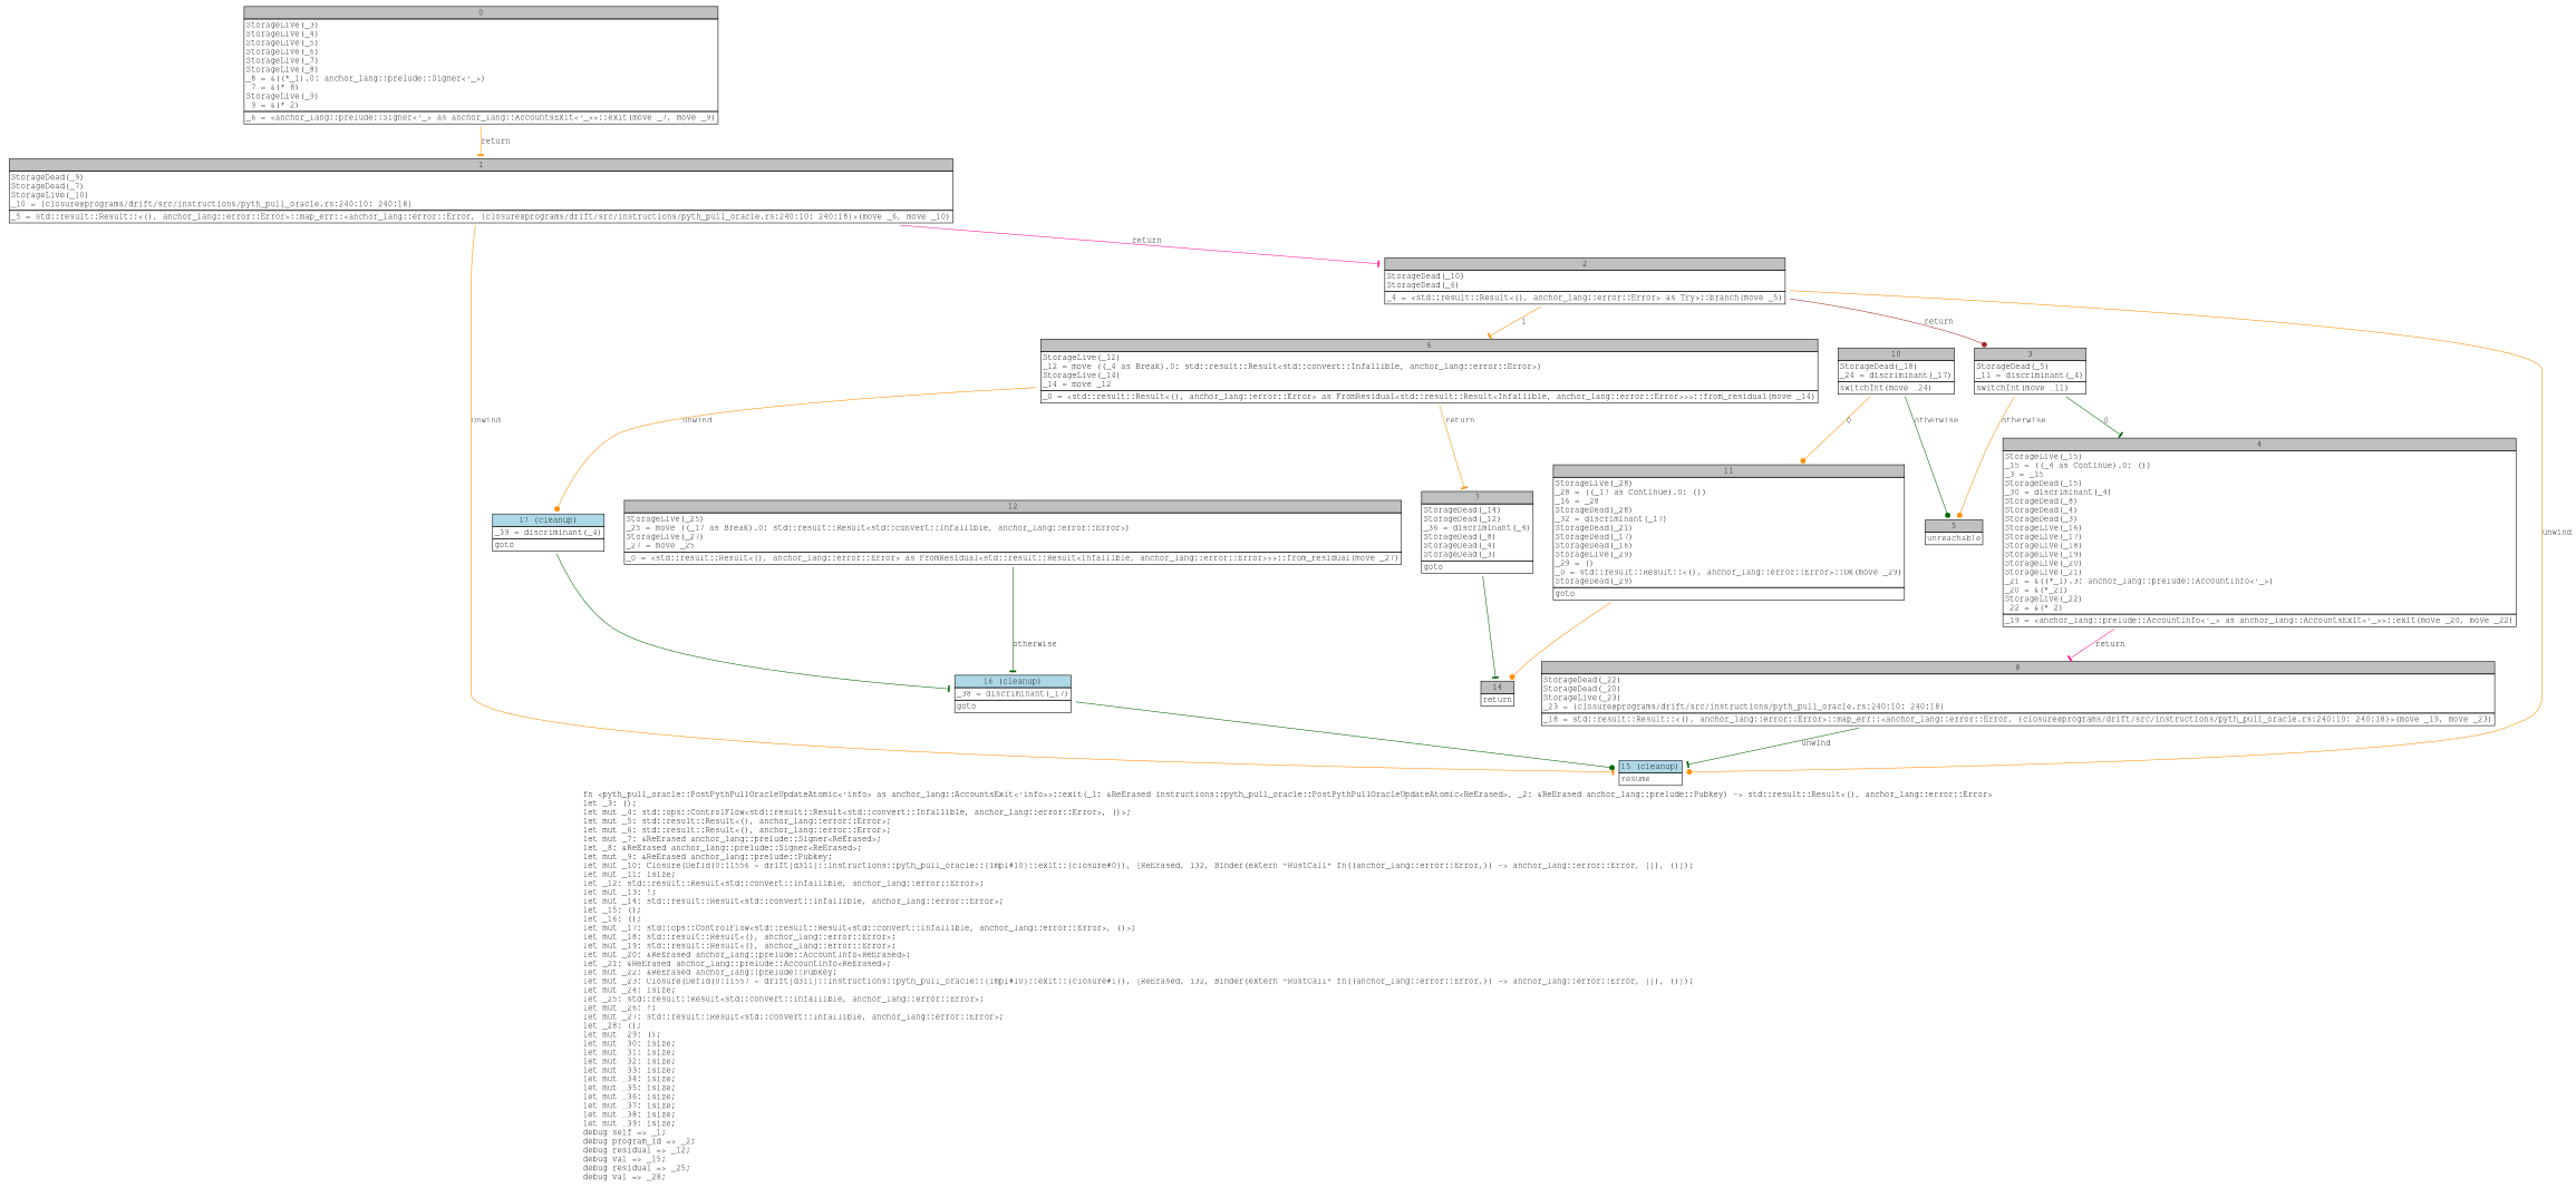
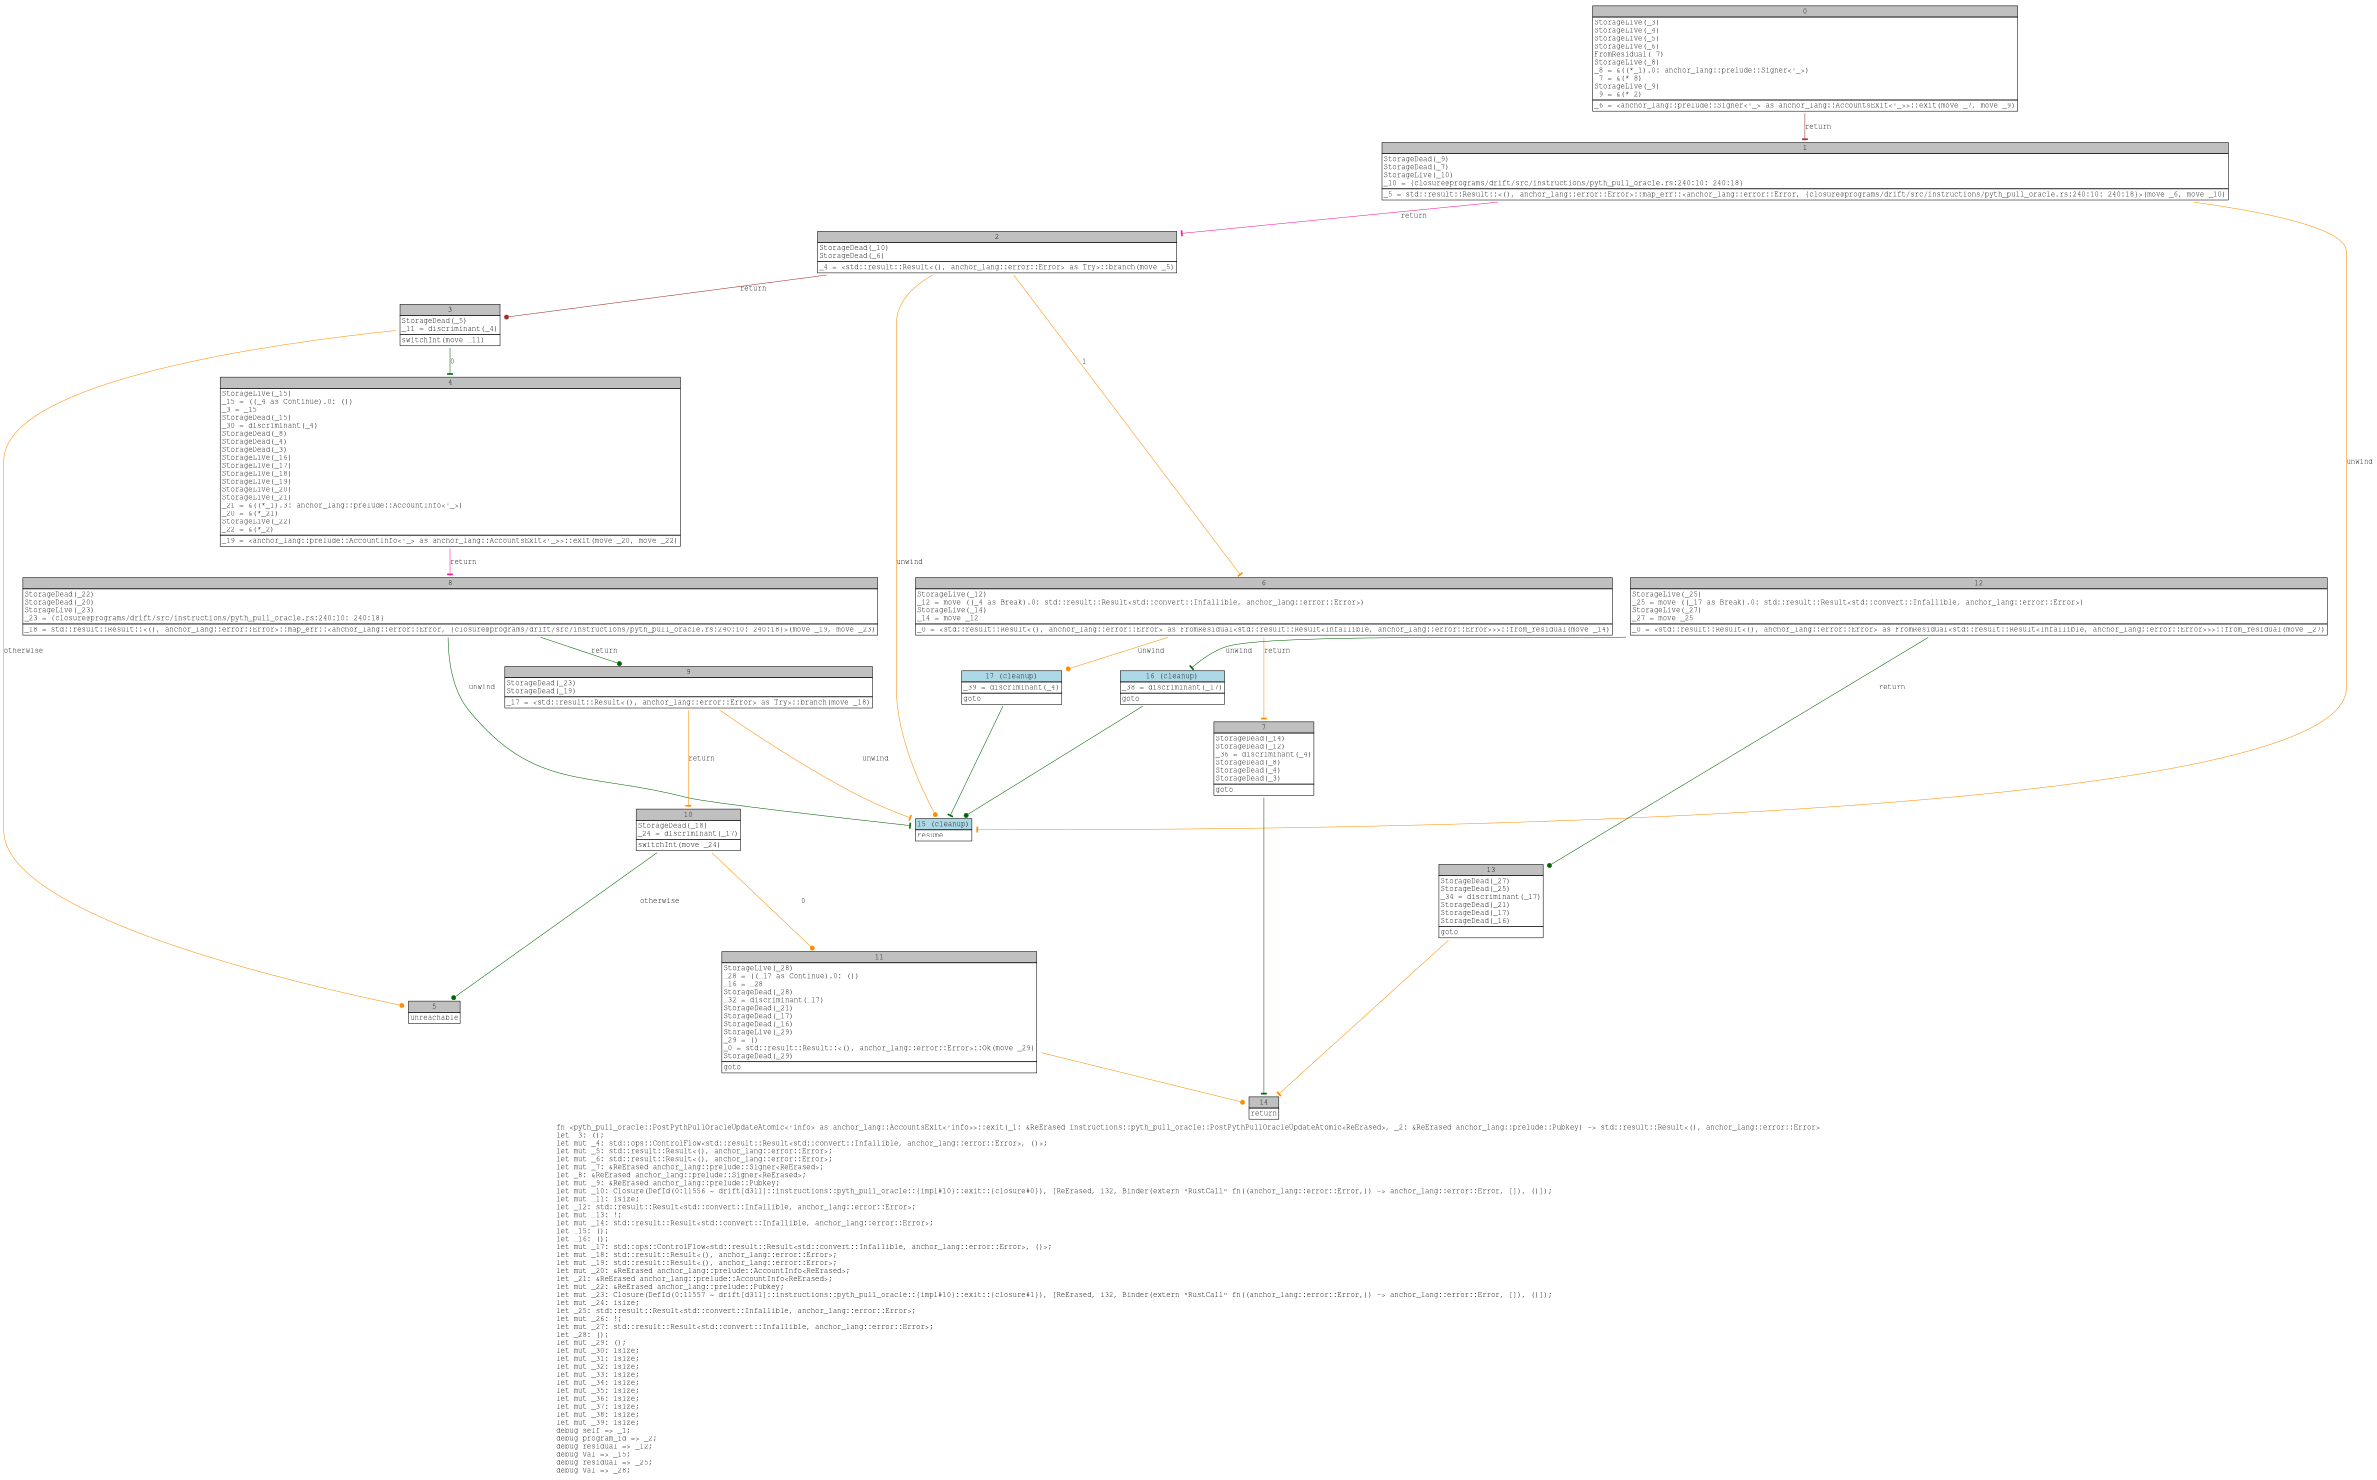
  digraph {
    fontname="Courier, monospace"
    label=<fn &lt;pyth_pull_oracle::PostPythPullOracleUpdateAtomic&lt;'info&gt; as anchor_lang::AccountsExit&lt;'info&gt;&gt;::exit(_1: &amp;ReErased instructions::pyth_pull_oracle::PostPythPullOracleUpdateAtomic&lt;ReErased&gt;, _2: &amp;ReErased anchor_lang::prelude::Pubkey) -&gt; std::result::Result&lt;(), anchor_lang::error::Error&gt;<br align="left"/>let _3: ();<br align="left"/>let mut _4: std::ops::ControlFlow&lt;std::result::Result&lt;std::convert::Infallible, anchor_lang::error::Error&gt;, ()&gt;;<br align="left"/>let mut _5: std::result::Result&lt;(), anchor_lang::error::Error&gt;;<br align="left"/>let mut _6: std::result::Result&lt;(), anchor_lang::error::Error&gt;;<br align="left"/>let mut _7: &amp;ReErased anchor_lang::prelude::Signer&lt;ReErased&gt;;<br align="left"/>let _8: &amp;ReErased anchor_lang::prelude::Signer&lt;ReErased&gt;;<br align="left"/>let mut _9: &amp;ReErased anchor_lang::prelude::Pubkey;<br align="left"/>let mut _10: Closure(DefId(0:11556 ~ drift[d311]::instructions::pyth_pull_oracle::{impl#10}::exit::{closure#0}), [ReErased, i32, Binder(extern &quot;RustCall&quot; fn((anchor_lang::error::Error,)) -&gt; anchor_lang::error::Error, []), ()]);<br align="left"/>let mut _11: isize;<br align="left"/>let _12: std::result::Result&lt;std::convert::Infallible, anchor_lang::error::Error&gt;;<br align="left"/>let mut _13: !;<br align="left"/>let mut _14: std::result::Result&lt;std::convert::Infallible, anchor_lang::error::Error&gt;;<br align="left"/>let _15: ();<br align="left"/>let _16: ();<br align="left"/>let mut _17: std::ops::ControlFlow&lt;std::result::Result&lt;std::convert::Infallible, anchor_lang::error::Error&gt;, ()&gt;;<br align="left"/>let mut _18: std::result::Result&lt;(), anchor_lang::error::Error&gt;;<br align="left"/>let mut _19: std::result::Result&lt;(), anchor_lang::error::Error&gt;;<br align="left"/>let mut _20: &amp;ReErased anchor_lang::prelude::AccountInfo&lt;ReErased&gt;;<br align="left"/>let _21: &amp;ReErased anchor_lang::prelude::AccountInfo&lt;ReErased&gt;;<br align="left"/>let mut _22: &amp;ReErased anchor_lang::prelude::Pubkey;<br align="left"/>let mut _23: Closure(DefId(0:11557 ~ drift[d311]::instructions::pyth_pull_oracle::{impl#10}::exit::{closure#1}), [ReErased, i32, Binder(extern &quot;RustCall&quot; fn((anchor_lang::error::Error,)) -&gt; anchor_lang::error::Error, []), ()]);<br align="left"/>let mut _24: isize;<br align="left"/>let _25: std::result::Result&lt;std::convert::Infallible, anchor_lang::error::Error&gt;;<br align="left"/>let mut _26: !;<br align="left"/>let mut _27: std::result::Result&lt;std::convert::Infallible, anchor_lang::error::Error&gt;;<br align="left"/>let _28: ();<br align="left"/>let mut _29: ();<br align="left"/>let mut _30: isize;<br align="left"/>let mut _31: isize;<br align="left"/>let mut _32: isize;<br align="left"/>let mut _33: isize;<br align="left"/>let mut _34: isize;<br align="left"/>let mut _35: isize;<br align="left"/>let mut _36: isize;<br align="left"/>let mut _37: isize;<br align="left"/>let mut _38: isize;<br align="left"/>let mut _39: isize;<br align="left"/>debug self =&gt; _1;<br align="left"/>debug program_id =&gt; _2;<br align="left"/>debug residual =&gt; _12;<br align="left"/>debug val =&gt; _15;<br align="left"/>debug residual =&gt; _25;<br align="left"/>debug val =&gt; _28;<br align="left"/>>
    node [fontname="Courier, monospace" shape=none]
    edge [arrowhead=tee color=darkorange fontname="Courier, monospace"]
-   n1 [label=<<table border="0" cellborder="1" cellspacing="0"><tr><td bgcolor="gray" align="center" colspan="1">0</td></tr><tr><td align="left" balign="left">StorageLive(_3)<br/>StorageLive(_4)<br/>StorageLive(_5)<br/>StorageLive(_6)<br/>StorageLive(_7)<br/>StorageLive(_8)<br/>_8 = &amp;((*_1).0: anchor_lang::prelude::Signer&lt;'_&gt;)<br/>_7 = &amp;(*_8)<br/>StorageLive(_9)<br/>_9 = &amp;(*_2)<br/></td></tr><tr><td align="left">_6 = &lt;anchor_lang::prelude::Signer&lt;'_&gt; as anchor_lang::AccountsExit&lt;'_&gt;&gt;::exit(move _7, move _9)</td></tr></table>>]
+   n1 [label=<<table border="0" cellborder="1" cellspacing="0"><tr><td bgcolor="gray" align="center" colspan="1">0</td></tr><tr><td align="left" balign="left">StorageLive(_3)<br/>StorageLive(_4)<br/>StorageLive(_5)<br/>StorageLive(_6)<br/>FromResidual(_7)<br/>StorageLive(_8)<br/>_8 = &amp;((*_1).0: anchor_lang::prelude::Signer&lt;'_&gt;)<br/>_7 = &amp;(*_8)<br/>StorageLive(_9)<br/>_9 = &amp;(*_2)<br/></td></tr><tr><td align="left">_6 = &lt;anchor_lang::prelude::Signer&lt;'_&gt; as anchor_lang::AccountsExit&lt;'_&gt;&gt;::exit(move _7, move _9)</td></tr></table>>]
    n2 [label=<<table border="0" cellborder="1" cellspacing="0"><tr><td bgcolor="gray" align="center" colspan="1">1</td></tr><tr><td align="left" balign="left">StorageDead(_9)<br/>StorageDead(_7)<br/>StorageLive(_10)<br/>_10 = {closure@programs/drift/src/instructions/pyth_pull_oracle.rs:240:10: 240:18}<br/></td></tr><tr><td align="left">_5 = std::result::Result::&lt;(), anchor_lang::error::Error&gt;::map_err::&lt;anchor_lang::error::Error, {closure@programs/drift/src/instructions/pyth_pull_oracle.rs:240:10: 240:18}&gt;(move _6, move _10)</td></tr></table>>]
    n3 [label=<<table border="0" cellborder="1" cellspacing="0"><tr><td bgcolor="gray" align="center" colspan="1">2</td></tr><tr><td align="left" balign="left">StorageDead(_10)<br/>StorageDead(_6)<br/></td></tr><tr><td align="left">_4 = &lt;std::result::Result&lt;(), anchor_lang::error::Error&gt; as Try&gt;::branch(move _5)</td></tr></table>>]
    n4 [label=<<table border="0" cellborder="1" cellspacing="0"><tr><td bgcolor="lightblue" align="center" colspan="1">15 (cleanup)</td></tr><tr><td align="left">resume</td></tr></table>>]
    n5 [label=<<table border="0" cellborder="1" cellspacing="0"><tr><td bgcolor="gray" align="center" colspan="1">3</td></tr><tr><td align="left" balign="left">StorageDead(_5)<br/>_11 = discriminant(_4)<br/></td></tr><tr><td align="left">switchInt(move _11)</td></tr></table>>]
    n6 [label=<<table border="0" cellborder="1" cellspacing="0"><tr><td bgcolor="gray" align="center" colspan="1">6</td></tr><tr><td align="left" balign="left">StorageLive(_12)<br/>_12 = move ((_4 as Break).0: std::result::Result&lt;std::convert::Infallible, anchor_lang::error::Error&gt;)<br/>StorageLive(_14)<br/>_14 = move _12<br/></td></tr><tr><td align="left">_0 = &lt;std::result::Result&lt;(), anchor_lang::error::Error&gt; as FromResidual&lt;std::result::Result&lt;Infallible, anchor_lang::error::Error&gt;&gt;&gt;::from_residual(move _14)</td></tr></table>>]
    n7 [label=<<table border="0" cellborder="1" cellspacing="0"><tr><td bgcolor="gray" align="center" colspan="1">4</td></tr><tr><td align="left" balign="left">StorageLive(_15)<br/>_15 = ((_4 as Continue).0: ())<br/>_3 = _15<br/>StorageDead(_15)<br/>_30 = discriminant(_4)<br/>StorageDead(_8)<br/>StorageDead(_4)<br/>StorageDead(_3)<br/>StorageLive(_16)<br/>StorageLive(_17)<br/>StorageLive(_18)<br/>StorageLive(_19)<br/>StorageLive(_20)<br/>StorageLive(_21)<br/>_21 = &amp;((*_1).3: anchor_lang::prelude::AccountInfo&lt;'_&gt;)<br/>_20 = &amp;(*_21)<br/>StorageLive(_22)<br/>_22 = &amp;(*_2)<br/></td></tr><tr><td align="left">_19 = &lt;anchor_lang::prelude::AccountInfo&lt;'_&gt; as anchor_lang::AccountsExit&lt;'_&gt;&gt;::exit(move _20, move _22)</td></tr></table>>]
    n8 [label=<<table border="0" cellborder="1" cellspacing="0"><tr><td bgcolor="gray" align="center" colspan="1">5</td></tr><tr><td align="left">unreachable</td></tr></table>>]
    n9 [label=<<table border="0" cellborder="1" cellspacing="0"><tr><td bgcolor="gray" align="center" colspan="1">8</td></tr><tr><td align="left" balign="left">StorageDead(_22)<br/>StorageDead(_20)<br/>StorageLive(_23)<br/>_23 = {closure@programs/drift/src/instructions/pyth_pull_oracle.rs:240:10: 240:18}<br/></td></tr><tr><td align="left">_18 = std::result::Result::&lt;(), anchor_lang::error::Error&gt;::map_err::&lt;anchor_lang::error::Error, {closure@programs/drift/src/instructions/pyth_pull_oracle.rs:240:10: 240:18}&gt;(move _19, move _23)</td></tr></table>>]
    n10 [label=<<table border="0" cellborder="1" cellspacing="0"><tr><td bgcolor="gray" align="center" colspan="1">7</td></tr><tr><td align="left" balign="left">StorageDead(_14)<br/>StorageDead(_12)<br/>_36 = discriminant(_4)<br/>StorageDead(_8)<br/>StorageDead(_4)<br/>StorageDead(_3)<br/></td></tr><tr><td align="left">goto</td></tr></table>>]
    n11 [label=<<table border="0" cellborder="1" cellspacing="0"><tr><td bgcolor="lightblue" align="center" colspan="1">17 (cleanup)</td></tr><tr><td align="left" balign="left">_39 = discriminant(_4)<br/></td></tr><tr><td align="left">goto</td></tr></table>>]
+   n12 [label=<<table border="0" cellborder="1" cellspacing="0"><tr><td bgcolor="gray" align="center" colspan="1">9</td></tr><tr><td align="left" balign="left">StorageDead(_23)<br/>StorageDead(_19)<br/></td></tr><tr><td align="left">_17 = &lt;std::result::Result&lt;(), anchor_lang::error::Error&gt; as Try&gt;::branch(move _18)</td></tr></table>>]
    n13 [label=<<table border="0" cellborder="1" cellspacing="0"><tr><td bgcolor="gray" align="center" colspan="1">14</td></tr><tr><td align="left">return</td></tr></table>>]
    n14 [label=<<table border="0" cellborder="1" cellspacing="0"><tr><td bgcolor="gray" align="center" colspan="1">10</td></tr><tr><td align="left" balign="left">StorageDead(_18)<br/>_24 = discriminant(_17)<br/></td></tr><tr><td align="left">switchInt(move _24)</td></tr></table>>]
    n15 [label=<<table border="0" cellborder="1" cellspacing="0"><tr><td bgcolor="gray" align="center" colspan="1">11</td></tr><tr><td align="left" balign="left">StorageLive(_28)<br/>_28 = ((_17 as Continue).0: ())<br/>_16 = _28<br/>StorageDead(_28)<br/>_32 = discriminant(_17)<br/>StorageDead(_21)<br/>StorageDead(_17)<br/>StorageDead(_16)<br/>StorageLive(_29)<br/>_29 = ()<br/>_0 = std::result::Result::&lt;(), anchor_lang::error::Error&gt;::Ok(move _29)<br/>StorageDead(_29)<br/></td></tr><tr><td align="left">goto</td></tr></table>>]
    n16 [label=<<table border="0" cellborder="1" cellspacing="0"><tr><td bgcolor="gray" align="center" colspan="1">12</td></tr><tr><td align="left" balign="left">StorageLive(_25)<br/>_25 = move ((_17 as Break).0: std::result::Result&lt;std::convert::Infallible, anchor_lang::error::Error&gt;)<br/>StorageLive(_27)<br/>_27 = move _25<br/></td></tr><tr><td align="left">_0 = &lt;std::result::Result&lt;(), anchor_lang::error::Error&gt; as FromResidual&lt;std::result::Result&lt;Infallible, anchor_lang::error::Error&gt;&gt;&gt;::from_residual(move _27)</td></tr></table>>]
+   n17 [label=<<table border="0" cellborder="1" cellspacing="0"><tr><td bgcolor="gray" align="center" colspan="1">13</td></tr><tr><td align="left" balign="left">StorageDead(_27)<br/>StorageDead(_25)<br/>_34 = discriminant(_17)<br/>StorageDead(_21)<br/>StorageDead(_17)<br/>StorageDead(_16)<br/></td></tr><tr><td align="left">goto</td></tr></table>>]
    n18 [label=<<table border="0" cellborder="1" cellspacing="0"><tr><td bgcolor="lightblue" align="center" colspan="1">16 (cleanup)</td></tr><tr><td align="left" balign="left">_38 = discriminant(_17)<br/></td></tr><tr><td align="left">goto</td></tr></table>>]
-   n1 -> n2 [label=return]
+   n1 -> n2 [color=brown label=return]
    n2 -> n3 [color=deeppink label=return]
    n2 -> n4 [label=unwind]
    n3 -> n4 [arrowhead=dot label=unwind]
    n3 -> n5 [arrowhead=dot color=brown label=return]
    n3 -> n6 [label=1]
    n5 -> n7 [color=darkgreen label=0]
    n5 -> n8 [arrowhead=dot label=otherwise]
    n6 -> n10 [label=return]
    n6 -> n11 [arrowhead=dot label=unwind]
    n7 -> n9 [color=deeppink label=return]
    n9 -> n4 [color=darkgreen label=unwind]
+   n9 -> n12 [arrowhead=dot color=darkgreen label=return]
    n10 -> n13 [color=darkgreen]
-   n11 -> n18 [color=darkgreen]
+   n11 -> n4 [color=darkgreen]
+   n12 -> n4 [label=unwind]
+   n12 -> n14 [label=return]
    n14 -> n8 [arrowhead=dot color=darkgreen label=otherwise]
    n14 -> n15 [arrowhead=dot label=0]
    n15 -> n13 [arrowhead=dot]
-   n16 -> n18 [color=darkgreen label=otherwise]
+   n16 -> n17 [arrowhead=dot color=darkgreen label=return]
+   n16 -> n18 [color=darkgreen label=unwind]
+   n17 -> n13
    n18 -> n4 [arrowhead=dot color=darkgreen]
  }
